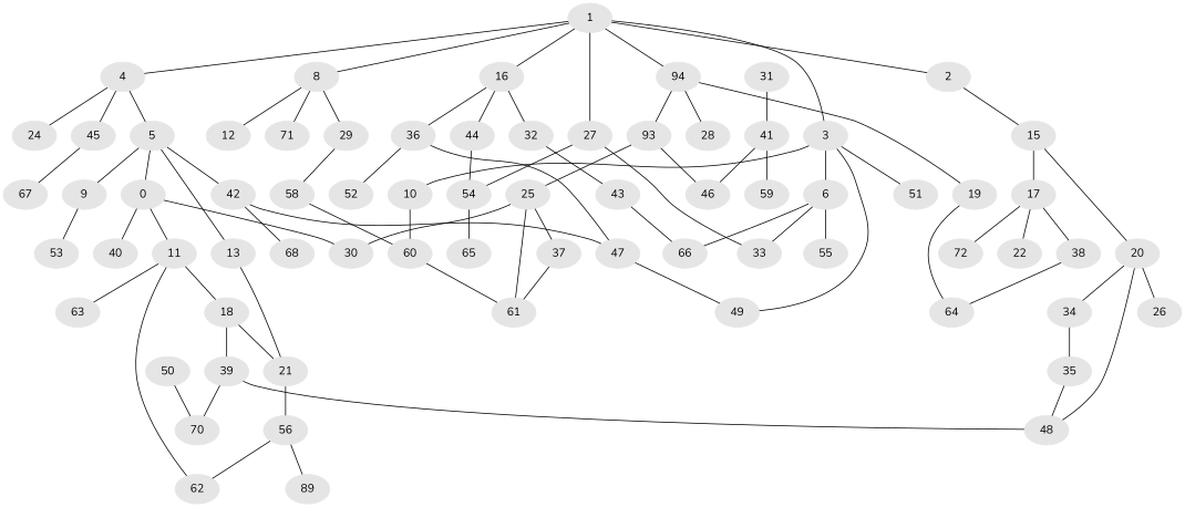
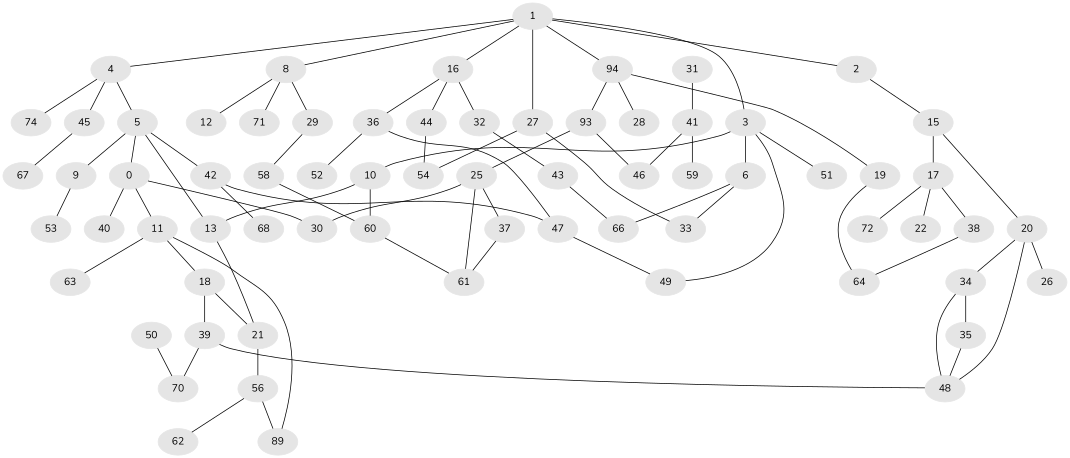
  graph {
    fontname=Nunito
    node [color=gray90 fontname=Nunito style=filled]
    edge [fontname=Nunito]
    1
    2
    3
    4
    8
    n6 [label=94]
    16
    27
    15
    6
    10
    49
    51
    5
-   24
+   24 [label=74]
    45
    12
    29
    71
    19
    n21 [label=93]
    28
    32
    36
    44
    33
    54
    17
    20
-   55
    66
    13
    60
    n34 [label=0]
    9
    42
    67
    11
    30
    40
    53
    21
    47
    68
    18
    63
    n47 [label=89]
    58
    61
    39
    38
    64
    50
    70
    25
    46
    22
    72
    26
    34
    48
    43
    52
    56
    35
    62
    37
    31
    41
-   65
    59
    1 -- 2
    1 -- 3
    1 -- 4
    1 -- 8
    1 -- n6
    1 -- 16
    1 -- 27
    2 -- 15
    3 -- 6
    3 -- 10
    3 -- 49
    3 -- 51
    4 -- 5
    4 -- 24
    4 -- 45
    8 -- 12
    8 -- 29
    8 -- 71
    n6 -- 19
    n6 -- n21
    n6 -- 28
    16 -- 32
    16 -- 36
    16 -- 44
    27 -- 33
    27 -- 54
    15 -- 17
    15 -- 20
    6 -- 33
-   6 -- 55
    6 -- 66
+   10 -- 13
    10 -- 60
    5 -- 13
    5 -- n34
    5 -- 9
    5 -- 42
    45 -- 67
    29 -- 58
    19 -- 64
    n21 -- 25
    n21 -- 46
    32 -- 43
    36 -- 47
    36 -- 52
    44 -- 54
-   54 -- 65
    17 -- 38
    17 -- 22
    17 -- 72
    20 -- 26
    20 -- 34
    20 -- 48
    13 -- 21
    60 -- 61
    n34 -- 11
    n34 -- 30
    n34 -- 40
    9 -- 53
    42 -- 47
    42 -- 68
    11 -- 18
    11 -- 63
-   11 -- 62
+   11 -- n47
    21 -- 56
    47 -- 49
    18 -- 21
    18 -- 39
    58 -- 60
    39 -- 70
    39 -- 48
    38 -- 64
    50 -- 70
    25 -- 30
    25 -- 61
    25 -- 37
+   34 -- 48
    34 -- 35
    43 -- 66
    56 -- n47
    56 -- 62
    35 -- 48
    37 -- 61
    31 -- 41
    41 -- 46
    41 -- 59
  }
